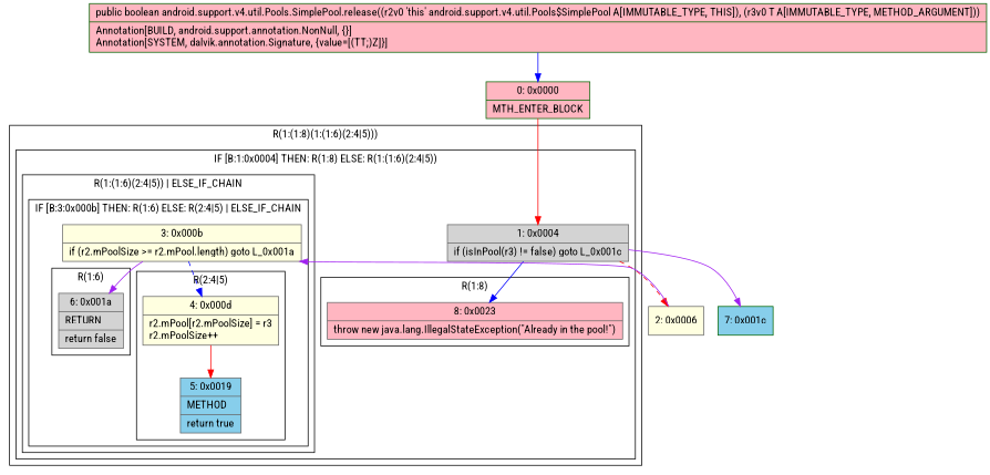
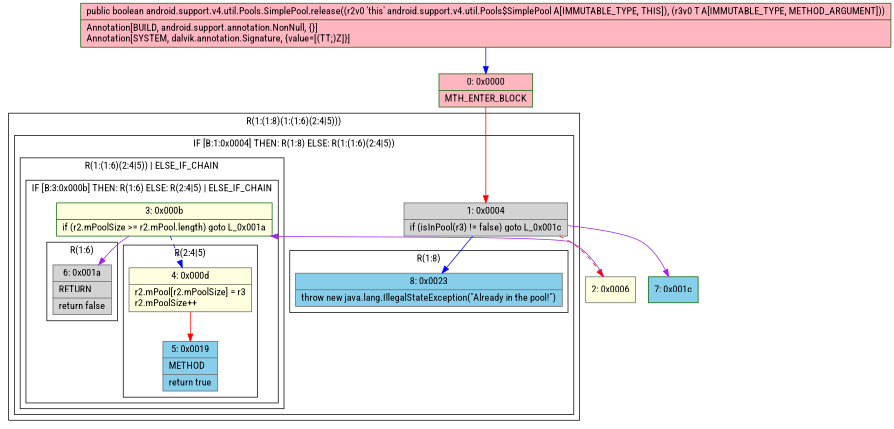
  digraph {
    fontname="Roboto Condensed"
    node [color=gray40 fillcolor=skyblue fontname="Roboto Condensed" shape=record style=filled]
    edge [color=red fontname="Roboto Condensed"]
-   n1 [fillcolor=lightpink label="{8\:\ 0x0023|throw new java.lang.IllegalStateException(\"Already in the pool!\")\l}"]
+   n1 [label="{8\:\ 0x0023|throw new java.lang.IllegalStateException(\"Already in the pool!\")\l}"]
    n2 [fillcolor=lightgrey label="{6\:\ 0x001a|RETURN\l|return false\l}"]
    n3 [fillcolor=lightyellow label="{4\:\ 0x000d|r2.mPool[r2.mPoolSize] = r3\lr2.mPoolSize++\l}"]
    n4 [label="{5\:\ 0x0019|METHOD\l|return true\l}"]
-   n5 [fillcolor=lightyellow label="{3\:\ 0x000b|if (r2.mPoolSize \>= r2.mPool.length) goto L_0x001a\l}"]
+   n5 [color=darkgreen fillcolor=lightyellow label="{3\:\ 0x000b|if (r2.mPoolSize \>= r2.mPool.length) goto L_0x001a\l}"]
    n6 [fillcolor=lightgrey label="{1\:\ 0x0004|if (isInPool(r3) != false) goto L_0x001c\l}"]
    n7 [fillcolor=lightyellow label="{2\:\ 0x0006}"]
    n8 [color=darkgreen label="{7\:\ 0x001c}"]
    n9 [color=darkgreen fillcolor=lightpink label="{0\:\ 0x0000|MTH_ENTER_BLOCK\l}"]
    n10 [color=darkgreen fillcolor=lightpink label="{public boolean android.support.v4.util.Pools.SimplePool.release((r2v0 'this' android.support.v4.util.Pools$SimplePool A[IMMUTABLE_TYPE, THIS]), (r3v0 T A[IMMUTABLE_TYPE, METHOD_ARGUMENT]))  | Annotation[BUILD, android.support.annotation.NonNull, \{\}]\lAnnotation[SYSTEM, dalvik.annotation.Signature, \{value=[(TT;)Z]\}]\l}"]
    subgraph cluster_1 {
      label="R(1:(1:8)(1:(1:6)(2:4|5)))"
      subgraph cluster_2 {
        label="IF [B:1:0x0004] THEN: R(1:8) ELSE: R(1:(1:6)(2:4|5))"
        n6
        subgraph cluster_3 {
          label="R(1:8)"
          n1
        }
        subgraph cluster_4 {
          label="R(1:(1:6)(2:4|5)) | ELSE_IF_CHAIN\l"
          subgraph cluster_5 {
            label="IF [B:3:0x000b] THEN: R(1:6) ELSE: R(2:4|5) | ELSE_IF_CHAIN\l"
            n5
            subgraph cluster_6 {
              label="R(1:6)"
              n2
            }
            subgraph cluster_7 {
              label="R(2:4|5)"
              n3
              n4
            }
          }
        }
      }
    }
    n3 -> n4
    n5 -> n2 [color=purple]
    n5 -> n3 [color=blue style=dashed]
    n6 -> n1 [color=blue]
    n6 -> n7 [style=dashed]
    n6 -> n8 [color=purple]
    n7 -> n5 [color=purple]
    n9 -> n6
    n10 -> n9 [color=blue]
  }
